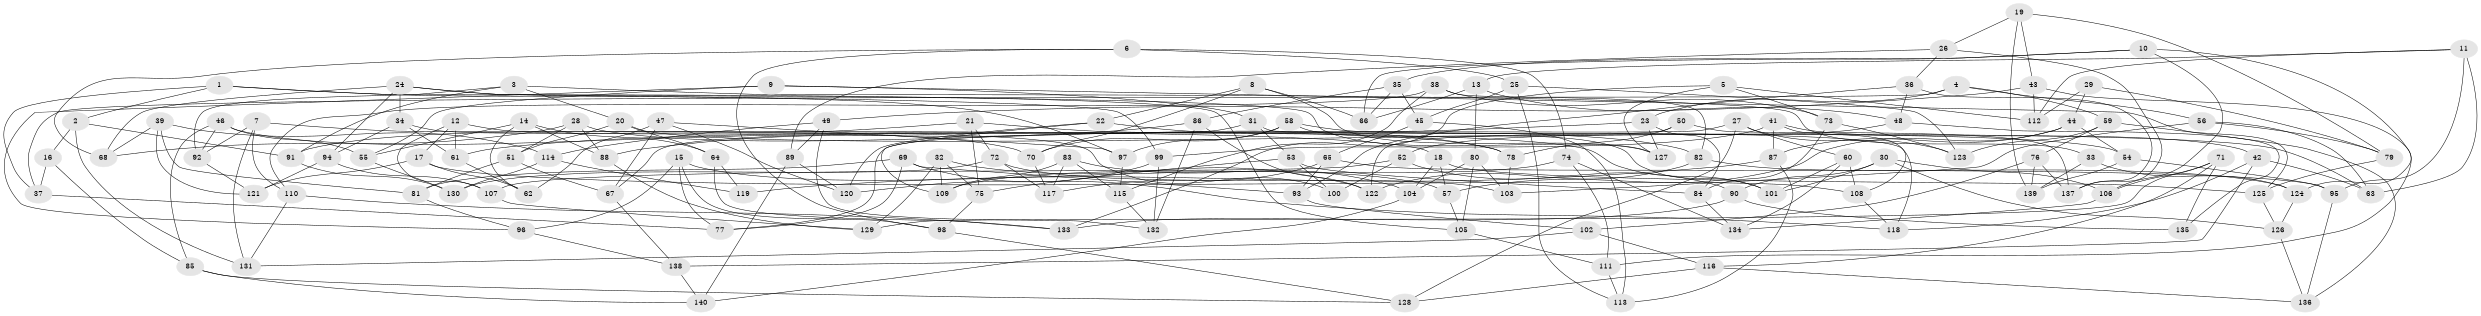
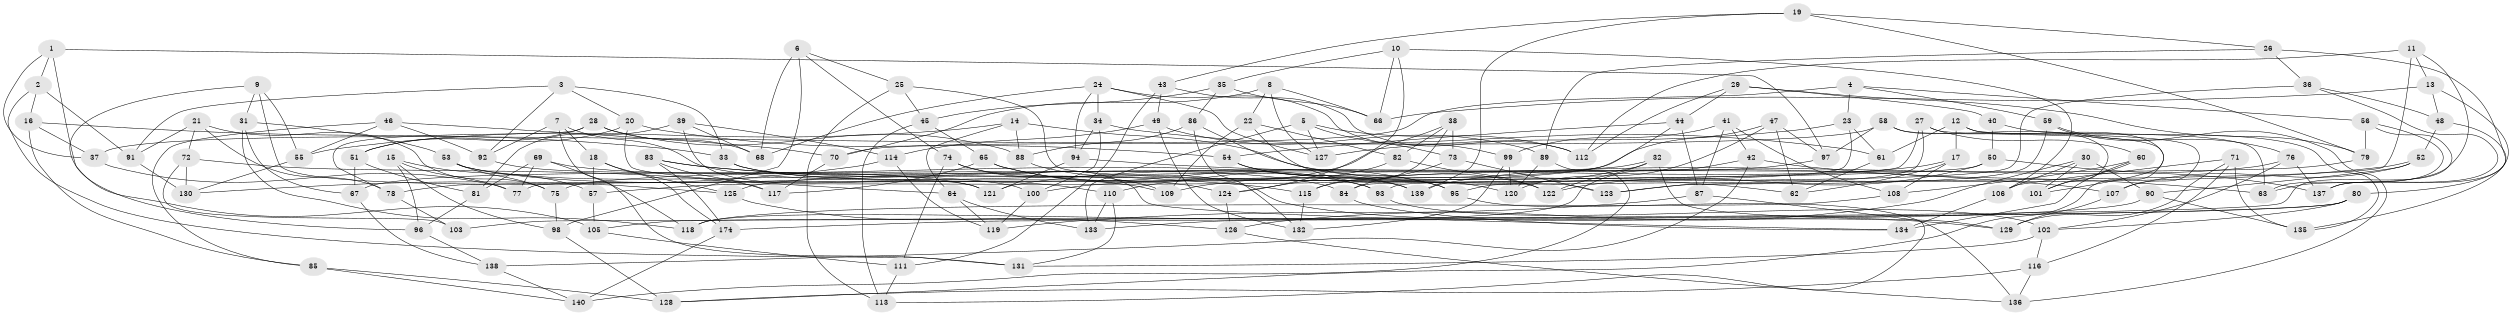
  graph {
    node [color=gray90 style=filled]
    1
    2
    37
    97
    105
    16
    91
    131
    77
    115
    111
    33
    85
    130
    3
    20
    92
    64
    51
    54
    124
    139
    121
    4
    23
    56
    59
    127
    61
    84
    63
    79
    103
    123
    76
    136
    5
    73
    112
    133
    6
    25
    68
    74
    98
    45
    113
    109
    134
    128
    7
    18
    110
    125
    57
-   104
+   104 [label=174]
    8
    22
    66
    70
    82
    120
    117
    9
    31
    55
    96
    53
    67
    118
    138
    126
    10
    35
    106
    86
    11
    13
    95
    48
    80
    12
    17
    101
    107
    62
    108
    129
    135
    52
    14
    88
    119
    15
    140
    19
    26
    43
    36
    89
    137
    49
    81
    21
    72
    75
    78
    122
    24
    34
    94
    99
    100
    65
    93
    27
    60
    28
    29
+   40
    44
    50
    87
    30
    90
    32
    132
    102
    38
    39
    114
    41
    42
    46
    47
    58
    69
    71
    116
    83
    1 -- 2
    1 -- 37
    1 -- 97
    1 -- 105
    2 -- 16
    2 -- 91
    2 -- 131
    37 -- 77
    97 -- 115
    105 -- 111
    16 -- 37
+   16 -- 33
    16 -- 85
    91 -- 130
    115 -- 132
    111 -- 113
    33 -- 124
    33 -- 139
    85 -- 128
    85 -- 140
    3 -- 91
    3 -- 33
    3 -- 20
    3 -- 92
    20 -- 64
    20 -- 51
    20 -- 54
    92 -- 121
    64 -- 133
    64 -- 119
    51 -- 67
    51 -- 81
    54 -- 139
    54 -- 95
    124 -- 126
    4 -- 37
    4 -- 23
    4 -- 56
    4 -- 59
    23 -- 127
    23 -- 61
    23 -- 84
    56 -- 63
    56 -- 79
    56 -- 103
    59 -- 123
    59 -- 76
    59 -- 136
    61 -- 62
    84 -- 134
    79 -- 125
    76 -- 139
    76 -- 137
    76 -- 102
    5 -- 127
    5 -- 73
    5 -- 112
    5 -- 133
    73 -- 84
    73 -- 123
    6 -- 25
    6 -- 68
    6 -- 74
    6 -- 98
    25 -- 123
    25 -- 45
    25 -- 113
    74 -- 111
    74 -- 109
    74 -- 134
    98 -- 128
    45 -- 113
    45 -- 65
    7 -- 131
    7 -- 92
    7 -- 18
    7 -- 110
    18 -- 125
    18 -- 57
    18 -- 104
    110 -- 131
    110 -- 133
    125 -- 126
    57 -- 105
    104 -- 140
    8 -- 127
    8 -- 22
    8 -- 66
    8 -- 70
    22 -- 109
    22 -- 82
    22 -- 120
    70 -- 117
    82 -- 124
    82 -- 122
    9 -- 125
    9 -- 31
    9 -- 55
    9 -- 96
    31 -- 53
    31 -- 67
    31 -- 118
    55 -- 130
    96 -- 138
    53 -- 84
    53 -- 75
    53 -- 100
    67 -- 138
    138 -- 140
    126 -- 136
    10 -- 124
    10 -- 66
    10 -- 35
    10 -- 106
    35 -- 45
    35 -- 66
    35 -- 86
    106 -- 134
    86 -- 88
    86 -- 122
    86 -- 132
    11 -- 63
    11 -- 112
    11 -- 13
    11 -- 95
    13 -- 66
    13 -- 48
    13 -- 80
    95 -- 136
    48 -- 135
    48 -- 52
    80 -- 105
-   80 -- 103
+   80 -- 102
    80 -- 104
    12 -- 61
    12 -- 17
    12 -- 101
    12 -- 107
    17 -- 121
    17 -- 62
    17 -- 108
    107 -- 129
    108 -- 118
    52 -- 107
    52 -- 100
    52 -- 90
    14 -- 64
    14 -- 55
    14 -- 62
    14 -- 88
    88 -- 129
    15 -- 77
    15 -- 98
    15 -- 57
    15 -- 96
    19 -- 139
    19 -- 79
    19 -- 26
    19 -- 43
    26 -- 36
    26 -- 89
    26 -- 137
    43 -- 111
    43 -- 112
    43 -- 49
    36 -- 48
    36 -- 137
    36 -- 93
    89 -- 120
    89 -- 140
    49 -- 89
    49 -- 132
    49 -- 114
    81 -- 96
    21 -- 91
    21 -- 72
    21 -- 75
    21 -- 78
    72 -- 130
    72 -- 103
    72 -- 117
    75 -- 98
    78 -- 103
    24 -- 127
    24 -- 68
    24 -- 34
    24 -- 94
    24 -- 99
    34 -- 61
    34 -- 94
    34 -- 100
    94 -- 121
    94 -- 107
    99 -- 120
    99 -- 132
+   100 -- 119
    65 -- 117
    65 -- 95
    65 -- 93
    93 -- 102
    27 -- 77
    27 -- 123
    27 -- 128
    27 -- 60
    60 -- 134
    60 -- 101
    60 -- 108
    28 -- 51
    28 -- 68
    28 -- 88
    28 -- 78
    29 -- 79
    29 -- 112
+   29 -- 40
    29 -- 44
+   40 -- 135
+   40 -- 50
    44 -- 54
    44 -- 57
    44 -- 87
    50 -- 137
    50 -- 78
    50 -- 122
    87 -- 113
    87 -- 119
    30 -- 126
    30 -- 106
    30 -- 101
    30 -- 90
    90 -- 133
    90 -- 135
    32 -- 109
    32 -- 129
    32 -- 75
    32 -- 122
    102 -- 131
    102 -- 116
    38 -- 115
    38 -- 73
    38 -- 110
    38 -- 82
    39 -- 121
    39 -- 68
    39 -- 81
    39 -- 114
    114 -- 130
    114 -- 119
    41 -- 108
    41 -- 99
    41 -- 87
    41 -- 42
    42 -- 63
    42 -- 118
    42 -- 138
    46 -- 85
    46 -- 92
    46 -- 70
    46 -- 55
    47 -- 97
    47 -- 120
    47 -- 67
    47 -- 62
    58 -- 97
    58 -- 63
    58 -- 70
    58 -- 101
    69 -- 77
    69 -- 118
    69 -- 81
    69 -- 93
    71 -- 106
    71 -- 129
    71 -- 135
    71 -- 116
    116 -- 136
    116 -- 128
    83 -- 115
    83 -- 109
    83 -- 104
    83 -- 117
  }
